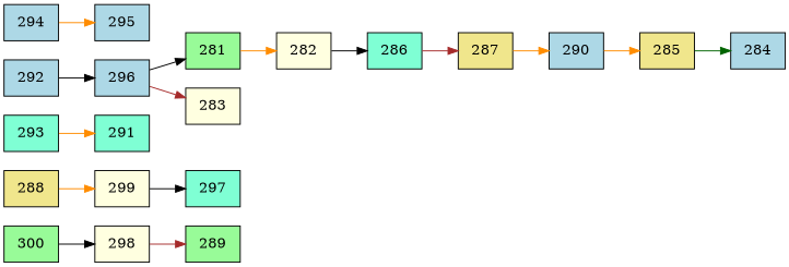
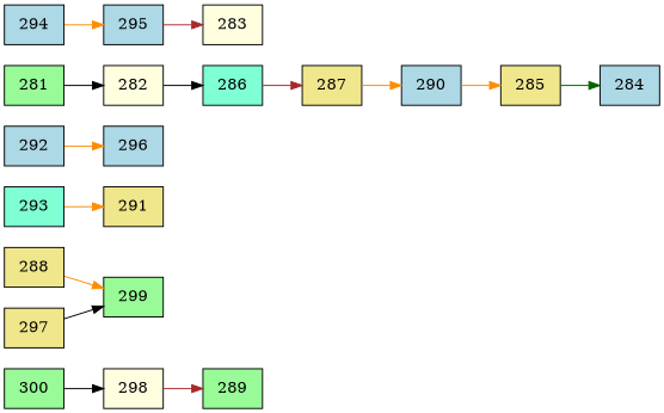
  digraph {
    rankdir=LR
    node [fillcolor=lightblue shape=record style=filled]
    edge [color=black]
    n1 [fillcolor=palegreen label="{300}"]
    n2 [fillcolor=lightyellow label="{298}"]
    n3 [fillcolor=palegreen label="{289}"]
    n4 [fillcolor=khaki label="{288}"]
-   n5 [fillcolor=lightyellow label="{299}"]
-   n6 [fillcolor=aquamarine label="{297}"]
+   n5 [fillcolor=palegreen label="{299}"]
+   n6 [fillcolor=khaki label="{297}"]
    n7 [fillcolor=aquamarine label="{293}"]
-   n8 [fillcolor=aquamarine label="{291}"]
+   n8 [fillcolor=khaki label="{291}"]
    n9 [label="{292}"]
    n10 [label="{296}"]
    n11 [fillcolor=palegreen label="{281}"]
    n12 [fillcolor=lightyellow label="{282}"]
    n13 [fillcolor=aquamarine label="{286}"]
    n14 [fillcolor=khaki label="{287}"]
    n15 [label="{290}"]
    n16 [fillcolor=khaki label="{285}"]
    n17 [label="{284}"]
    n18 [label="{294}"]
    n19 [label="{295}"]
    n20 [fillcolor=lightyellow label="{283}"]
    n1 -> n2
    n2 -> n3 [color=brown]
    n4 -> n5 [color=darkorange]
-   n5 -> n6
+   n6 -> n5
    n7 -> n8 [color=darkorange]
-   n9 -> n10
-   n10 -> n11
-   n11 -> n12 [color=darkorange]
+   n9 -> n10 [color=darkorange]
+   n11 -> n12
    n12 -> n13
    n13 -> n14 [color=brown]
    n14 -> n15 [color=darkorange]
    n15 -> n16 [color=darkorange]
    n16 -> n17 [color=darkgreen]
    n18 -> n19 [color=darkorange]
-   n10 -> n20 [color=brown]
+   n19 -> n20 [color=brown]
  }
